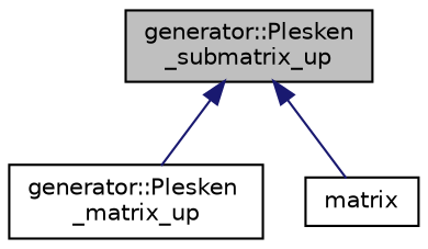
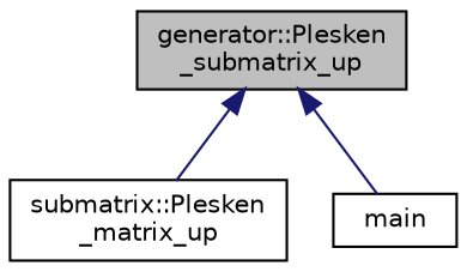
  digraph {
    rankdir=TB
    node [color=black fillcolor=white fontname=Helvetica fontsize=10 shape=record style=filled]
    edge [color=midnightblue dir=back fontname=Helvetica fontsize=10 labelfontname=Helvetica labelfontsize=10 style=solid]
    n1 [fillcolor=grey75 fontcolor=black height=0.2 label="generator::Plesken\l_submatrix_up" width=0.4]
-   n2 [height=0.2 label="generator::Plesken\l_matrix_up" width=0.4]
-   n3 [height=0.2 label=matrix width=0.4]
+   n2 [height=0.2 label="submatrix::Plesken\l_matrix_up" width=0.4]
+   n3 [height=0.2 label=main width=0.4]
    n1 -> n2
    n1 -> n3
  }
